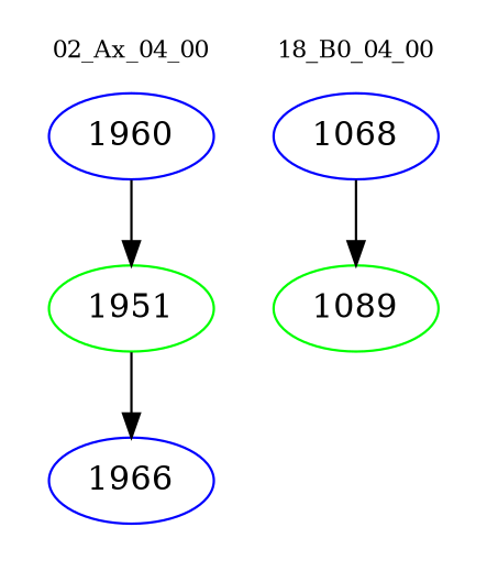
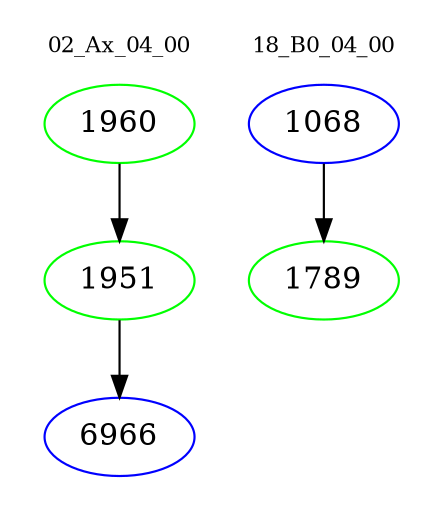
  digraph {
    node [color=blue]
    edge [color=black]
-   n1 [label=1960]
+   n1 [color=green label=1960]
    n2 [color=green label=1951]
-   n3 [label=1966]
+   n3 [label=6966]
    n4 [label=1068]
-   n5 [color=green label=1089]
+   n5 [color=green label=1789]
    subgraph cluster_1 {
      color=white
      fontsize=10
      label="02_Ax_04_00"
      n1
      n2
      n3
    }
    subgraph cluster_2 {
      color=white
      fontsize=10
      label="18_B0_04_00"
      n4
      n5
    }
    n1 -> n2
    n2 -> n3
    n4 -> n5
  }
